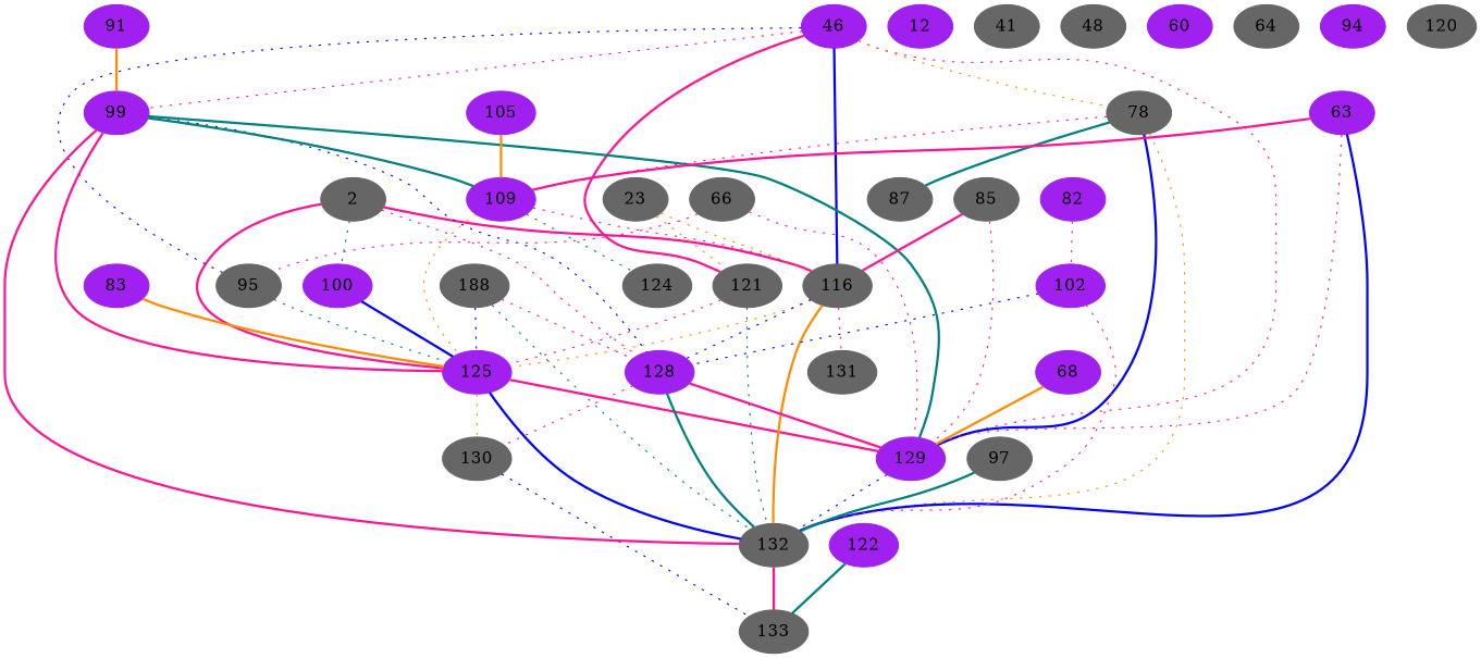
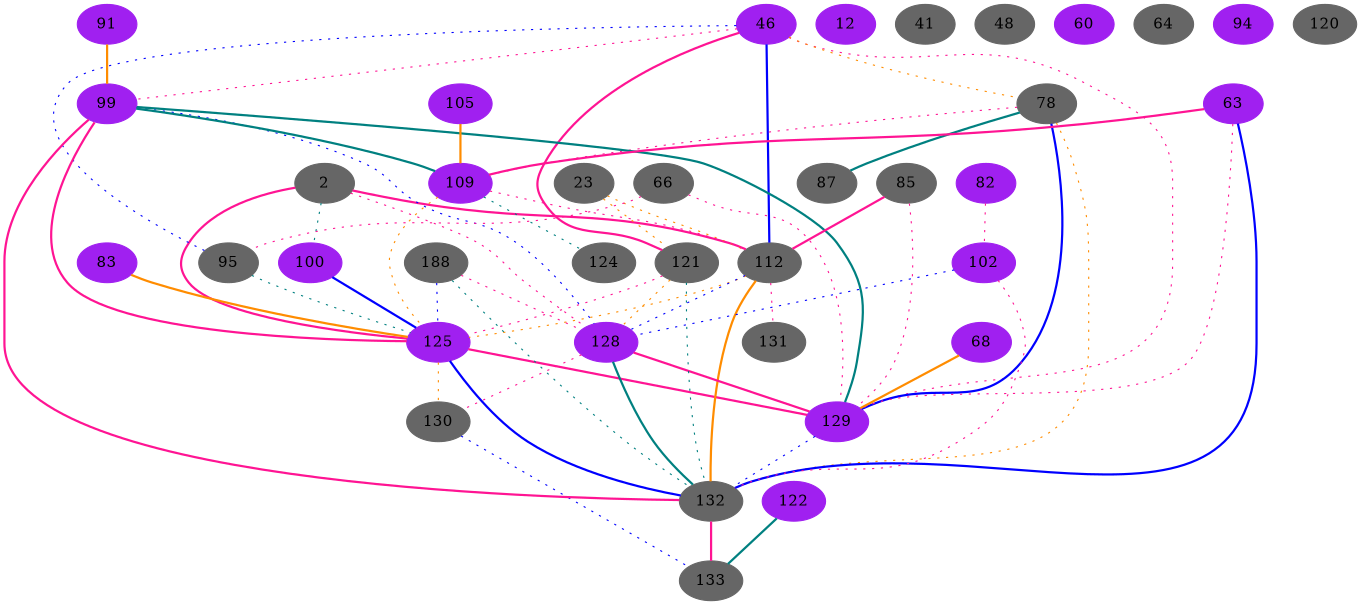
  graph {
    node [color=gray40 style=filled]
    edge [color=deeppink style=dotted]
    100 [color=purple super="+25"]
    125 [color=purple super="+18+73+113+86+107"]
    2
-   116 [super="+57+74+77+112"]
+   116 [super="+57+74+77+112" label=112]
    128 [color=purple super="+5+13+92+126"]
    132 [super="+20+22+119+127"]
    131
    129 [color=purple super="+104+27+34+123+103"]
    130 [super="+117"]
    12 [color=purple]
    23
    121 [super="+21"]
    41
    46 [color=purple super="+37"]
    78 [super="+76"]
    95 [super="+24+80"]
    99 [color=purple super="+93+61+72"]
    109 [color=purple super="+71"]
    87
    48
    60 [color=purple]
    63 [color=purple super="+28"]
    124
    133 [super="+108"]
    64 [super="+10"]
    66
    68 [color=purple]
    82 [color=purple]
    102 [color=purple]
    83 [color=purple super="+45+51"]
    85
    91 [color=purple]
    94 [color=purple]
-   97
    105 [color=purple super="+35"]
    n36 [label=188 super="+67+111"]
    120
    122 [color=purple]
    100 -- 125 [color=blue style=bold]
    125 -- 132 [color=blue style=bold]
    125 -- 129 [style=bold weight=4]
    125 -- 130 [color=darkorange]
    2 -- 100 [color=teal weight=2]
    2 -- 125 [style=bold]
    2 -- 116 [style=bold weight=2]
    2 -- 128
    116 -- 125 [color=darkorange weight=2]
    116 -- 128 [color=blue weight=5]
    116 -- 132 [color=darkorange style=bold weight=2]
    116 -- 131 [weight=2]
    128 -- 132 [color=teal style=bold]
    128 -- 129 [style=bold]
    128 -- 130 [weight=2]
    132 -- 133 [style=bold weight=2]
    129 -- 132 [color=blue weight=4]
    130 -- 133 [color=blue]
    23 -- 116 [color=darkorange]
    23 -- 121 [color=darkorange]
    121 -- 125
+   121 -- 128 [color=darkorange weight=3]
    121 -- 132 [color=teal weight=2]
    46 -- 116 [color=blue style=bold weight=5]
    46 -- 129 [weight=2]
    46 -- 121 [style=bold]
    46 -- 78 [color=darkorange]
    46 -- 95 [color=blue]
    46 -- 99 [weight=2]
    78 -- 132 [color=darkorange weight=5]
    78 -- 129 [color=blue style=bold weight=3]
    78 -- 109 [weight=2]
    78 -- 87 [color=teal style=bold]
    95 -- 125 [color=teal]
    99 -- 125 [style=bold]
    99 -- 128 [color=blue weight=2]
    99 -- 132 [style=bold weight=6]
    99 -- 129 [color=teal style=bold]
    99 -- 109 [color=teal style=bold]
    109 -- 125 [color=darkorange weight=2]
    109 -- 116 [weight=2]
    109 -- 124 [color=teal]
    63 -- 132 [color=blue style=bold]
    63 -- 129 [weight=2]
    63 -- 109 [style=bold weight=3]
    66 -- 129 [weight=2]
    66 -- 95 [weight=2]
    68 -- 129 [color=darkorange style=bold]
    82 -- 102
    102 -- 128 [color=blue weight=2]
    102 -- 132
    83 -- 125 [color=darkorange style=bold]
    85 -- 116 [style=bold]
    85 -- 129
    91 -- 99 [color=darkorange style=bold]
-   97 -- 132 [color=teal style=bold]
    105 -- 109 [color=darkorange style=bold]
    n36 -- 125 [color=blue]
    n36 -- 128
    n36 -- 132 [color=teal weight=2]
    122 -- 133 [color=teal style=bold]
  }
